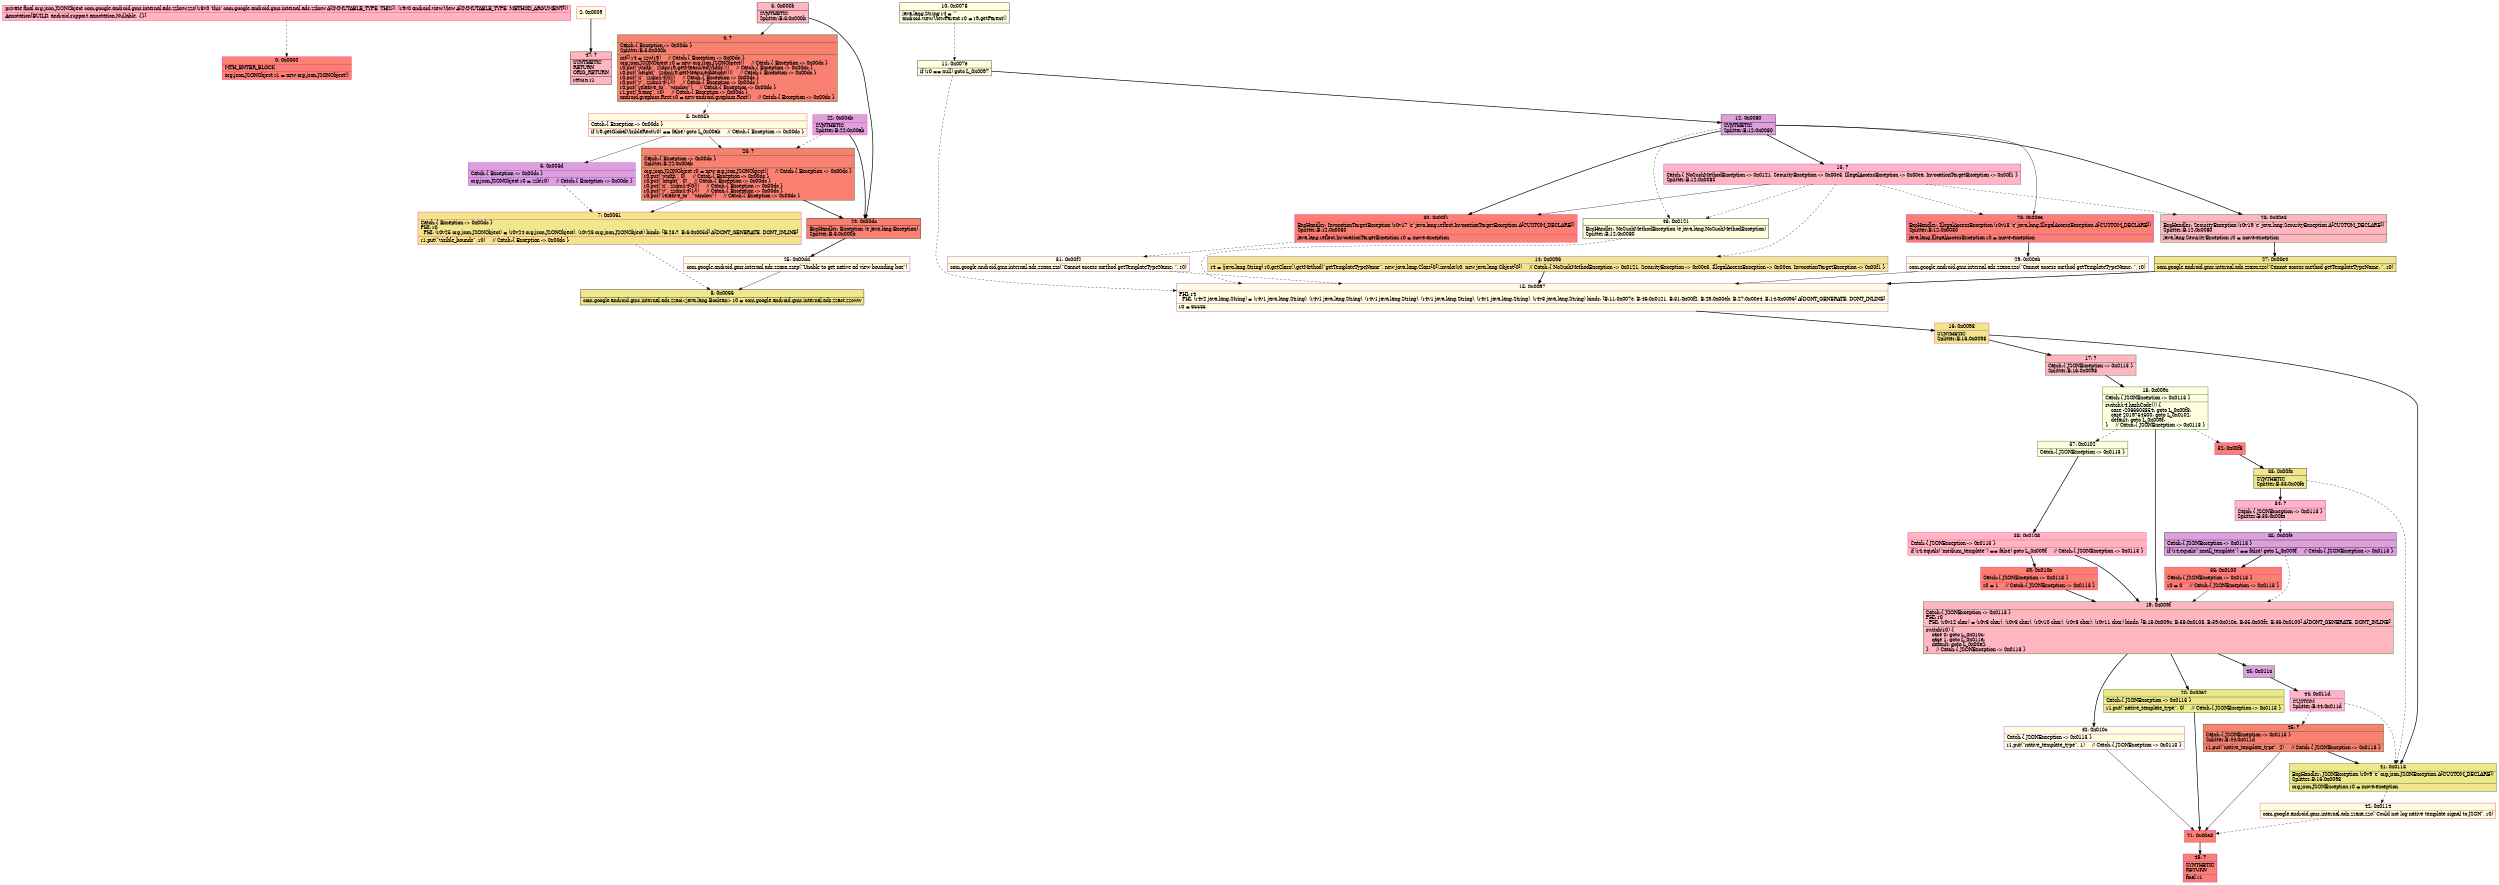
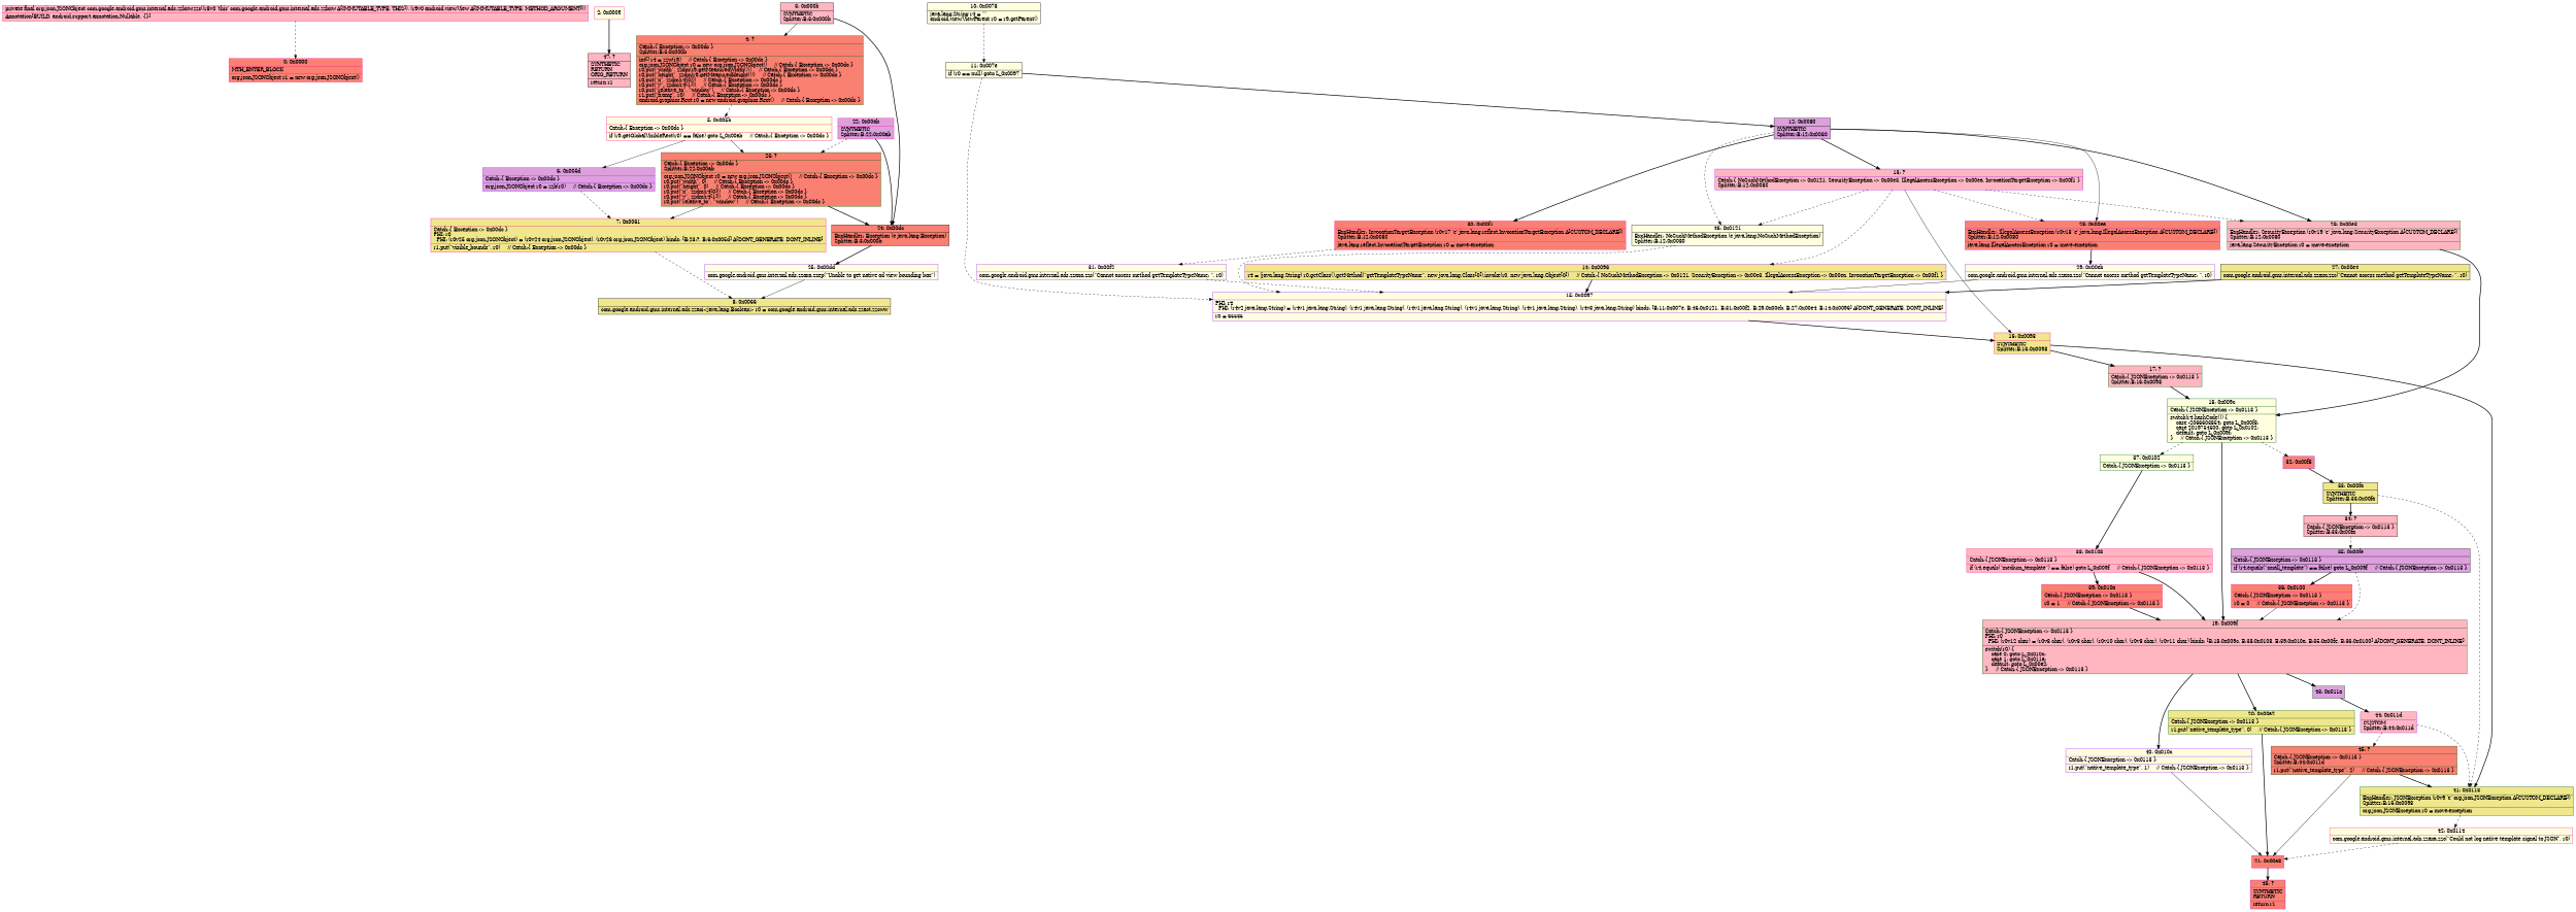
  digraph {
    node [color=deeppink fillcolor=lightyellow shape=record style=filled]
    edge [style=bold]
    n1 [fillcolor=salmon label="{0\:\ 0x0000|MTH_ENTER_BLOCK\l|org.json.JSONObject r1 = new org.json.JSONObject()\l}"]
    n2 [label="{2\:\ 0x0009}"]
    n3 [color=black fillcolor=lightpink label="{47\:\ ?|SYNTHETIC\lRETURN\lORIG_RETURN\l|return r1\l}"]
    n4 [color=black fillcolor=lightpink label="{3\:\ 0x000b|SYNTHETIC\lSplitter:B:3:0x000b\l}"]
    n5 [color=darkgreen fillcolor=salmon label="{4\:\ ?|Catch:\{ Exception \-\> 0x00dc \}\lSplitter:B:3:0x000b\l|int[] r4 = zzw(r9)     \/\/ Catch:\{ Exception \-\> 0x00dc \}\lorg.json.JSONObject r0 = new org.json.JSONObject()     \/\/ Catch:\{ Exception \-\> 0x00dc \}\lr0.put(\"width\", zzdm(r9.getMeasuredWidth()))     \/\/ Catch:\{ Exception \-\> 0x00dc \}\lr0.put(\"height\", zzdm(r9.getMeasuredHeight()))     \/\/ Catch:\{ Exception \-\> 0x00dc \}\lr0.put(\"x\", zzdm(r4[0]))     \/\/ Catch:\{ Exception \-\> 0x00dc \}\lr0.put(\"y\", zzdm(r4[1]))     \/\/ Catch:\{ Exception \-\> 0x00dc \}\lr0.put(\"relative_to\", \"window\")     \/\/ Catch:\{ Exception \-\> 0x00dc \}\lr1.put(\"frame\", r0)     \/\/ Catch:\{ Exception \-\> 0x00dc \}\landroid.graphics.Rect r0 = new android.graphics.Rect()     \/\/ Catch:\{ Exception \-\> 0x00dc \}\l}"]
    n6 [color=black fillcolor=salmon label="{24\:\ 0x00dc|ExcHandler: Exception (e java.lang.Exception)\lSplitter:B:3:0x000b\l}"]
    n7 [label="{5\:\ 0x005b|Catch:\{ Exception \-\> 0x00dc \}\l|if (r9.getGlobalVisibleRect(r0) == false) goto L_0x00ab     \/\/ Catch:\{ Exception \-\> 0x00dc \}\l}"]
    n8 [color=purple label="{25\:\ 0x00dd|com.google.android.gms.internal.ads.zzaxa.zzep(\"Unable to get native ad view bounding box\")\l}"]
    n9 [color=purple fillcolor=plum label="{6\:\ 0x005d|Catch:\{ Exception \-\> 0x00dc \}\l|org.json.JSONObject r0 = zzb(r0)     \/\/ Catch:\{ Exception \-\> 0x00dc \}\l}"]
    n10 [color=darkgreen fillcolor=salmon label="{23\:\ ?|Catch:\{ Exception \-\> 0x00dc \}\lSplitter:B:22:0x00ab\l|org.json.JSONObject r0 = new org.json.JSONObject()     \/\/ Catch:\{ Exception \-\> 0x00dc \}\lr0.put(\"width\", 0)     \/\/ Catch:\{ Exception \-\> 0x00dc \}\lr0.put(\"height\", 0)     \/\/ Catch:\{ Exception \-\> 0x00dc \}\lr0.put(\"x\", zzdm(r4[0]))     \/\/ Catch:\{ Exception \-\> 0x00dc \}\lr0.put(\"y\", zzdm(r4[1]))     \/\/ Catch:\{ Exception \-\> 0x00dc \}\lr0.put(\"relative_to\", \"window\")     \/\/ Catch:\{ Exception \-\> 0x00dc \}\l}"]
    n11 [fillcolor=khaki label="{7\:\ 0x0061|Catch:\{ Exception \-\> 0x00dc \}\lPHI: r0 \l  PHI: (r0v25 org.json.JSONObject) = (r0v24 org.json.JSONObject), (r0v26 org.json.JSONObject) binds: [B:23:?, B:6:0x005d] A[DONT_GENERATE, DONT_INLINE]\l|r1.put(\"visible_bounds\", r0)     \/\/ Catch:\{ Exception \-\> 0x00dc \}\l}"]
    n12 [fillcolor=plum label="{22\:\ 0x00ab|SYNTHETIC\lSplitter:B:22:0x00ab\l}"]
    n13 [color=black fillcolor=khaki label="{8\:\ 0x0066|com.google.android.gms.internal.ads.zzaci\<java.lang.Boolean\> r0 = com.google.android.gms.internal.ads.zzact.zzcww\l}"]
    n14 [color=black label="{10\:\ 0x0078|java.lang.String r4 = \"\"\landroid.view.ViewParent r0 = r9.getParent()\l}"]
    n15 [color=black label="{11\:\ 0x007e|if (r0 == null) goto L_0x0097\l}"]
    n16 [fillcolor=salmon label="{21\:\ 0x00a8}"]
-   n17 [color=purple fillcolor=salmon label="{48\:\ ?|SYNTHETIC\lRETURN\l|final r1\l}"]
+   n17 [color=purple fillcolor=salmon label="{48\:\ ?|SYNTHETIC\lRETURN\l|return r1\l}"]
    n18 [color=black fillcolor=plum label="{12\:\ 0x0080|SYNTHETIC\lSplitter:B:12:0x0080\l}"]
    n19 [color=purple label="{15\:\ 0x0097|PHI: r4 \l  PHI: (r4v2 java.lang.String) = (r4v1 java.lang.String), (r4v1 java.lang.String), (r4v1 java.lang.String), (r4v1 java.lang.String), (r4v1 java.lang.String), (r4v3 java.lang.String) binds: [B:11:0x007e, B:46:0x0121, B:31:0x00f2, B:29:0x00eb, B:27:0x00e4, B:14:0x0096] A[DONT_GENERATE, DONT_INLINE]\l|r0 = 65535\l}"]
    n20 [color=purple fillcolor=lightpink label="{13\:\ ?|Catch:\{ NoSuchMethodException \-\> 0x0121, SecurityException \-\> 0x00e3, IllegalAccessException \-\> 0x00ea, InvocationTargetException \-\> 0x00f1 \}\lSplitter:B:12:0x0080\l}"]
    n21 [color=darkgreen fillcolor=lightpink label="{26\:\ 0x00e3|ExcHandler: SecurityException (r0v19 'e' java.lang.SecurityException A[CUSTOM_DECLARE])\lSplitter:B:12:0x0080\l|java.lang.SecurityException r0 = move\-exception\l}"]
    n22 [color=purple fillcolor=salmon label="{28\:\ 0x00ea|ExcHandler: IllegalAccessException (r0v18 'e' java.lang.IllegalAccessException A[CUSTOM_DECLARE])\lSplitter:B:12:0x0080\l|java.lang.IllegalAccessException r0 = move\-exception\l}"]
    n23 [fillcolor=salmon label="{30\:\ 0x00f1|ExcHandler: InvocationTargetException (r0v17 'e' java.lang.reflect.InvocationTargetException A[CUSTOM_DECLARE])\lSplitter:B:12:0x0080\l|java.lang.reflect.InvocationTargetException r0 = move\-exception\l}"]
    n24 [color=black label="{46\:\ 0x0121|ExcHandler: NoSuchMethodException (e java.lang.NoSuchMethodException)\lSplitter:B:12:0x0080\l}"]
    n25 [fillcolor=khaki label="{16\:\ 0x0098|SYNTHETIC\lSplitter:B:16:0x0098\l}"]
    n26 [color=purple fillcolor=khaki label="{14\:\ 0x0096|r4 = (java.lang.String) r0.getClass().getMethod(\"getTemplateTypeName\", new java.lang.Class[0]).invoke(r0, new java.lang.Object[0])     \/\/ Catch:\{ NoSuchMethodException \-\> 0x0121, SecurityException \-\> 0x00e3, IllegalAccessException \-\> 0x00ea, InvocationTargetException \-\> 0x00f1 \}\l}"]
    n27 [color=black fillcolor=khaki label="{27\:\ 0x00e4|com.google.android.gms.internal.ads.zzaxa.zzc(\"Cannot access method getTemplateTypeName: \", r0)\l}"]
    n28 [color=purple label="{29\:\ 0x00eb|com.google.android.gms.internal.ads.zzaxa.zzc(\"Cannot access method getTemplateTypeName: \", r0)\l}"]
    n29 [color=purple label="{31\:\ 0x00f2|com.google.android.gms.internal.ads.zzaxa.zzc(\"Cannot access method getTemplateTypeName: \", r0)\l}"]
    n30 [color=darkgreen fillcolor=lightpink label="{17\:\ ?|Catch:\{ JSONException \-\> 0x0113 \}\lSplitter:B:16:0x0098\l}"]
    n31 [color=darkgreen fillcolor=khaki label="{41\:\ 0x0113|ExcHandler: JSONException (r0v9 'e' org.json.JSONException A[CUSTOM_DECLARE])\lSplitter:B:16:0x0098\l|org.json.JSONException r0 = move\-exception\l}"]
    n32 [color=darkgreen label="{18\:\ 0x009c|Catch:\{ JSONException \-\> 0x0113 \}\l|switch(r4.hashCode()) \{\l    case \-2066603854: goto L_0x00f8;\l    case 2019754500: goto L_0x0102;\l    default: goto L_0x009f;\l\}     \/\/ Catch:\{ JSONException \-\> 0x0113 \}\l}"]
    n33 [label="{42\:\ 0x0114|com.google.android.gms.internal.ads.zzaxa.zzc(\"Could not log native template signal to JSON\", r0)\l}"]
    n34 [color=darkgreen fillcolor=lightpink label="{19\:\ 0x009f|Catch:\{ JSONException \-\> 0x0113 \}\lPHI: r0 \l  PHI: (r0v12 char) = (r0v8 char), (r0v8 char), (r0v10 char), (r0v8 char), (r0v11 char) binds: [B:18:0x009c, B:38:0x0108, B:39:0x010a, B:35:0x00fe, B:36:0x0100] A[DONT_GENERATE, DONT_INLINE]\l|switch(r0) \{\l    case 0: goto L_0x010c;\l    case 1: goto L_0x011a;\l    default: goto L_0x00a2;\l\}     \/\/ Catch:\{ JSONException \-\> 0x0113 \}\l}"]
    n35 [color=purple fillcolor=salmon label="{32\:\ 0x00f8}"]
    n36 [color=darkgreen label="{37\:\ 0x0102|Catch:\{ JSONException \-\> 0x0113 \}\l}"]
    n37 [color=darkgreen fillcolor=khaki label="{20\:\ 0x00a2|Catch:\{ JSONException \-\> 0x0113 \}\l|r1.put(\"native_template_type\", 0)     \/\/ Catch:\{ JSONException \-\> 0x0113 \}\l}"]
    n38 [color=purple label="{40\:\ 0x010c|Catch:\{ JSONException \-\> 0x0113 \}\l|r1.put(\"native_template_type\", 1)     \/\/ Catch:\{ JSONException \-\> 0x0113 \}\l}"]
    n39 [color=darkgreen fillcolor=plum label="{43\:\ 0x011a}"]
    n40 [color=black fillcolor=khaki label="{33\:\ 0x00fa|SYNTHETIC\lSplitter:B:33:0x00fa\l}"]
    n41 [fillcolor=lightpink label="{38\:\ 0x0108|Catch:\{ JSONException \-\> 0x0113 \}\l|if (r4.equals(\"medium_template\") == false) goto L_0x009f     \/\/ Catch:\{ JSONException \-\> 0x0113 \}\l}"]
    n42 [color=purple fillcolor=lightpink label="{44\:\ 0x011d|CUSTOM\lSplitter:B:44:0x011d\l}"]
-   n43 [color=purple fillcolor=lightpink label="{34\:\ ?|Catch:\{ JSONException \-\> 0x0113 \}\lSplitter:B:33:0x00fa\l}"]
+   n43 [color=black fillcolor=lightpink label="{34\:\ ?|Catch:\{ JSONException \-\> 0x0113 \}\lSplitter:B:33:0x00fa\l}"]
    n44 [color=black fillcolor=plum label="{35\:\ 0x00fe|Catch:\{ JSONException \-\> 0x0113 \}\l|if (r4.equals(\"small_template\") == false) goto L_0x009f     \/\/ Catch:\{ JSONException \-\> 0x0113 \}\l}"]
    n45 [fillcolor=salmon label="{36\:\ 0x0100|Catch:\{ JSONException \-\> 0x0113 \}\l|r0 = 0     \/\/ Catch:\{ JSONException \-\> 0x0113 \}\l}"]
    n46 [fillcolor=salmon label="{39\:\ 0x010a|Catch:\{ JSONException \-\> 0x0113 \}\l|r0 = 1     \/\/ Catch:\{ JSONException \-\> 0x0113 \}\l}"]
    n47 [color=darkgreen fillcolor=salmon label="{45\:\ ?|Catch:\{ JSONException \-\> 0x0113 \}\lSplitter:B:44:0x011d\l|r1.put(\"native_template_type\", 2)     \/\/ Catch:\{ JSONException \-\> 0x0113 \}\l}"]
    n48 [fillcolor=lightpink label="{private final org.json.JSONObject com.google.android.gms.internal.ads.zzbxw.zzs((r8v0 'this' com.google.android.gms.internal.ads.zzbxw A[IMMUTABLE_TYPE, THIS]), (r9v0 android.view.View A[IMMUTABLE_TYPE, METHOD_ARGUMENT]))  | Annotation[BUILD, android.support.annotation.Nullable, \{\}]\l}"]
    n2 -> n3
    n4 -> n5 [style=solid]
    n4 -> n6
    n5 -> n7 [style=dashed]
    n6 -> n8
    n7 -> n9 [style=solid]
    n7 -> n10 [style=solid]
    n8 -> n13 [style=solid]
    n9 -> n11 [style=dashed]
    n10 -> n6
    n10 -> n11 [style=solid]
    n11 -> n13 [style=dashed]
    n12 -> n6
    n12 -> n10 [style=dashed]
    n14 -> n15 [style=dashed]
    n15 -> n18
    n15 -> n19 [style=dashed]
    n16 -> n17
    n18 -> n20
    n18 -> n21
    n18 -> n22 [style=solid]
    n18 -> n23
    n18 -> n24 [style=dashed]
    n19 -> n25
    n20 -> n21 [style=dashed]
    n20 -> n22 [style=dashed]
-   n20 -> n23 [style=solid]
+   n20 -> n25 [style=solid]
    n20 -> n24 [style=dashed]
    n20 -> n26 [style=dashed]
-   n21 -> n27
+   n21 -> n32
    n22 -> n28
    n23 -> n29 [style=dashed]
    n24 -> n19 [style=dashed]
    n25 -> n30
    n25 -> n31
    n26 -> n19
    n27 -> n19
    n28 -> n19 [style=solid]
    n29 -> n19 [style=dashed]
    n30 -> n32
    n31 -> n33 [style=dashed]
    n32 -> n34
    n32 -> n35 [style=dashed]
    n32 -> n36 [style=dashed]
    n33 -> n16 [style=dashed]
    n34 -> n37
    n34 -> n38
    n34 -> n39
    n35 -> n40
    n36 -> n41
    n37 -> n16
    n38 -> n16 [style=solid]
    n39 -> n42
    n40 -> n31 [style=dashed]
    n40 -> n43
    n41 -> n34
    n41 -> n46
    n42 -> n31 [style=dashed]
    n42 -> n47 [style=dashed]
    n43 -> n44 [style=dashed]
    n44 -> n34 [style=dashed]
    n44 -> n45
    n45 -> n34 [style=solid]
    n46 -> n34
    n47 -> n16 [style=solid]
    n47 -> n31
    n48 -> n1 [style=dashed]
  }
